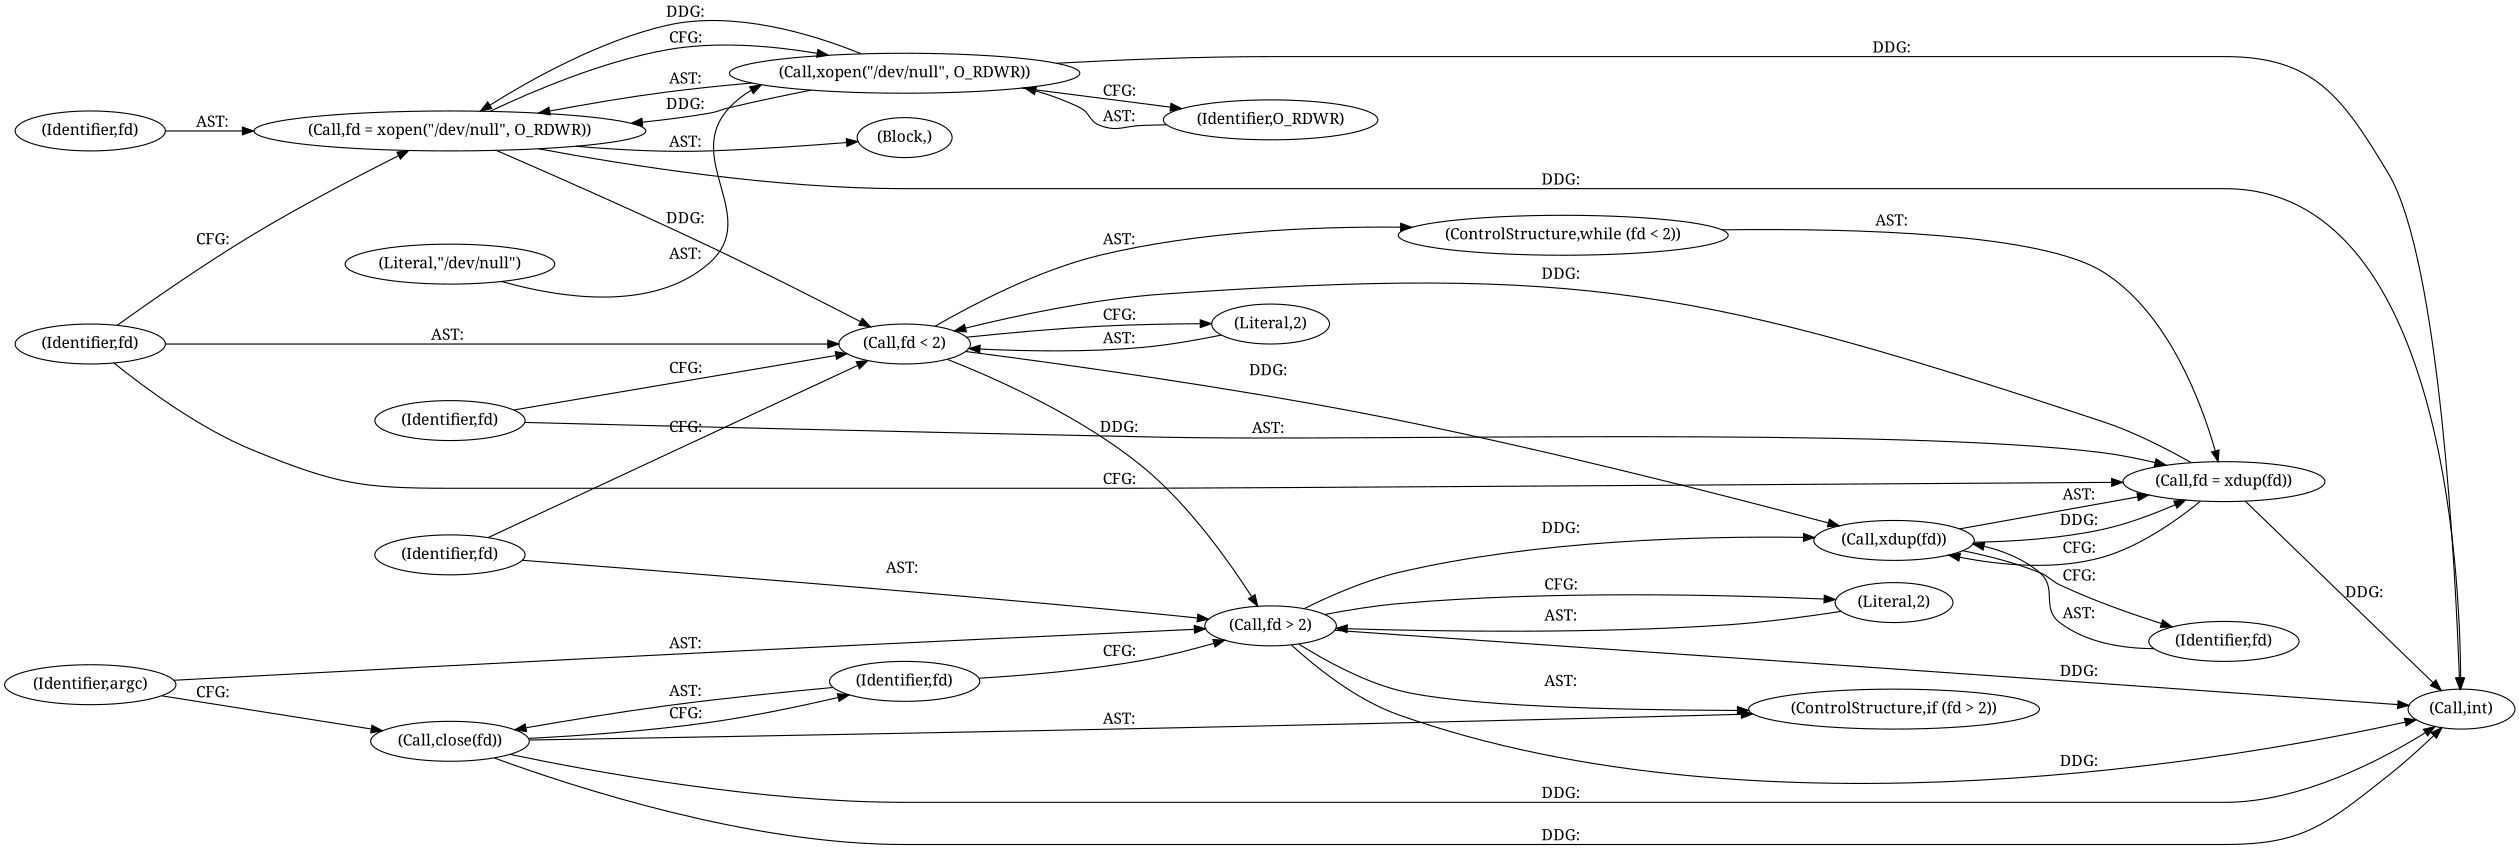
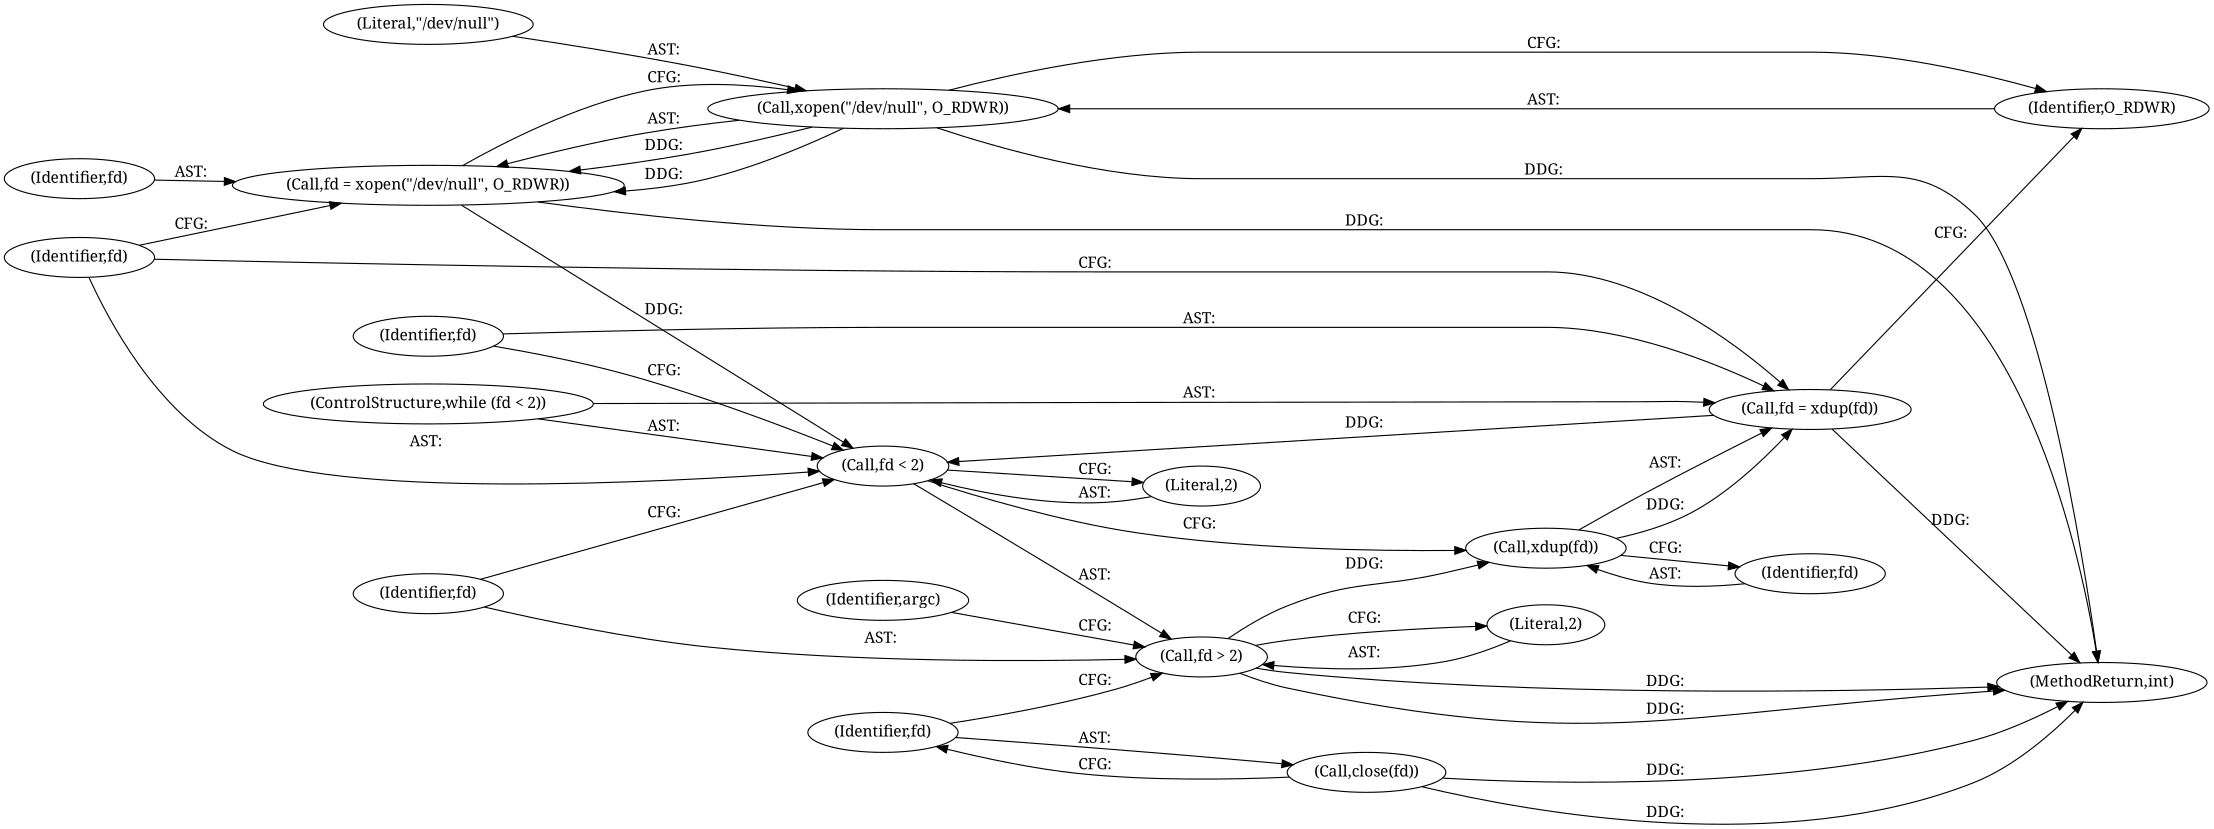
  digraph {
    fontname="Noto Serif"
    rankdir=LR
    node [fontname="Noto Serif"]
    edge [fontname="Noto Serif"]
    n1 [label="(Call,fd = xopen(\"/dev/null\", O_RDWR))"]
    n2 [label="(Call,xopen(\"/dev/null\", O_RDWR))"]
    n3 [label="(Call,fd < 2)"]
-   n4 [label="(Block,)"]
-   n5 [label="(Call,int)"]
+   n5 [label="(MethodReturn,int)"]
    n6 [label="(Identifier,O_RDWR)"]
    n7 [label="(Call,xdup(fd))"]
    n8 [label="(Call,fd > 2)"]
    n9 [label="(Literal,2)"]
    n10 [label="(ControlStructure,while (fd < 2))"]
    n11 [label="(Call,fd = xdup(fd))"]
    n12 [label="(Identifier,fd)"]
-   n13 [label="(ControlStructure,if (fd > 2))"]
    n14 [label="(Literal,2)"]
    n15 [label="(Call,close(fd))"]
    n16 [label="(Identifier,fd)"]
    n17 [label="(Literal,\"/dev/null\")"]
    n18 [label="(Identifier,fd)"]
    n19 [label="(Identifier,fd)"]
    n20 [label="(Identifier,fd)"]
    n21 [label="(Identifier,argc)"]
    n22 [label="(Identifier,fd)"]
    n1 -> n2 [label="CFG: "]
    n1 -> n3 [label="DDG: "]
-   n1 -> n4 [label="AST: "]
    n1 -> n5 [label="DDG: "]
    n2 -> n1 [label="AST: "]
    n2 -> n1 [label="DDG: "]
    n2 -> n1 [label="DDG: "]
    n2 -> n5 [label="DDG: "]
    n2 -> n6 [label="CFG: "]
-   n3 -> n7 [label="DDG: "]
-   n3 -> n8 [label="DDG: "]
+   n3 -> n7 [label="CFG: "]
+   n3 -> n8 [label="AST: "]
    n3 -> n9 [label="CFG: "]
-   n3 -> n10 [label="AST: "]
+   n10 -> n3 [label="AST: "]
    n6 -> n2 [label="AST: "]
    n7 -> n11 [label="AST: "]
    n7 -> n11 [label="DDG: "]
    n7 -> n12 [label="CFG: "]
    n8 -> n5 [label="DDG: "]
    n8 -> n5 [label="DDG: "]
    n8 -> n7 [label="DDG: "]
-   n8 -> n13 [label="AST: "]
    n8 -> n14 [label="CFG: "]
    n9 -> n3 [label="AST: "]
    n10 -> n11 [label="AST: "]
    n11 -> n3 [label="DDG: "]
    n11 -> n5 [label="DDG: "]
-   n11 -> n7 [label="CFG: "]
+   n11 -> n6 [label="CFG: "]
    n12 -> n7 [label="AST: "]
    n14 -> n8 [label="AST: "]
    n15 -> n5 [label="DDG: "]
    n15 -> n5 [label="DDG: "]
-   n15 -> n13 [label="AST: "]
    n15 -> n16 [label="CFG: "]
    n16 -> n8 [label="CFG: "]
    n16 -> n15 [label="AST: "]
    n17 -> n2 [label="AST: "]
    n18 -> n1 [label="CFG: "]
    n18 -> n3 [label="AST: "]
    n18 -> n11 [label="CFG: "]
    n19 -> n3 [label="CFG: "]
    n19 -> n8 [label="AST: "]
    n20 -> n3 [label="CFG: "]
    n20 -> n11 [label="AST: "]
-   n21 -> n8 [label="AST: "]
-   n21 -> n15 [label="CFG: "]
+   n21 -> n8 [label="CFG: "]
    n22 -> n1 [label="AST: "]
  }
